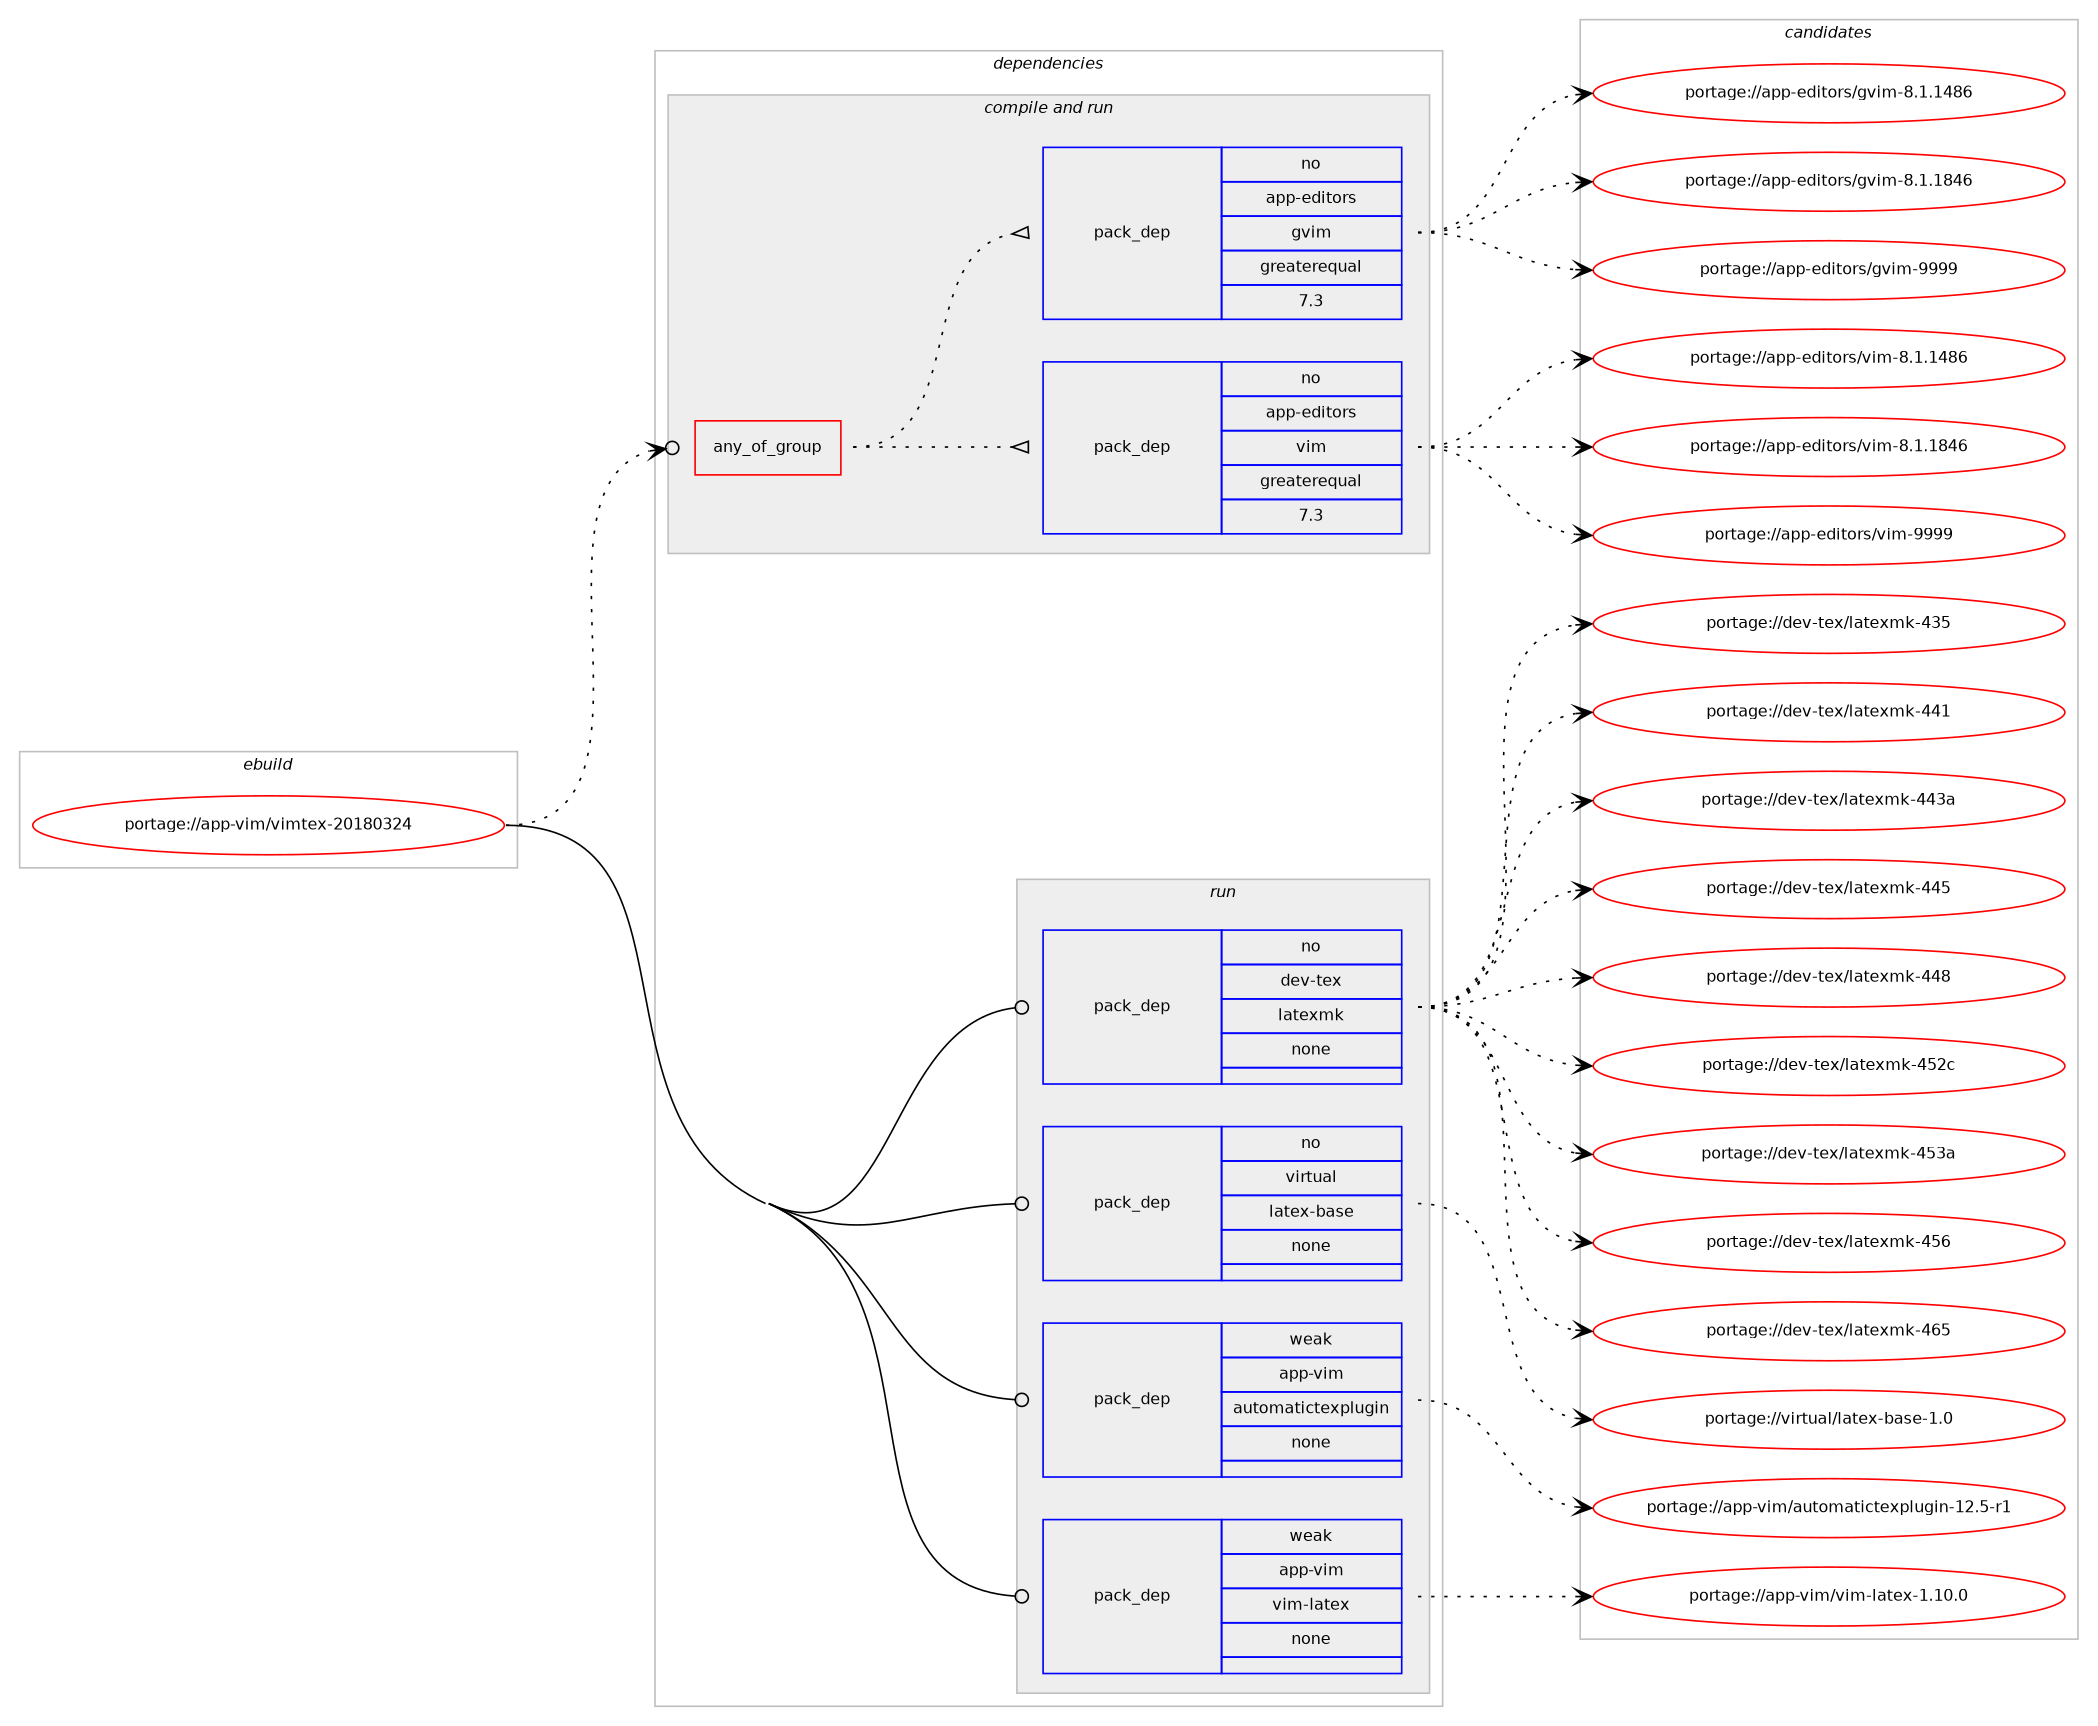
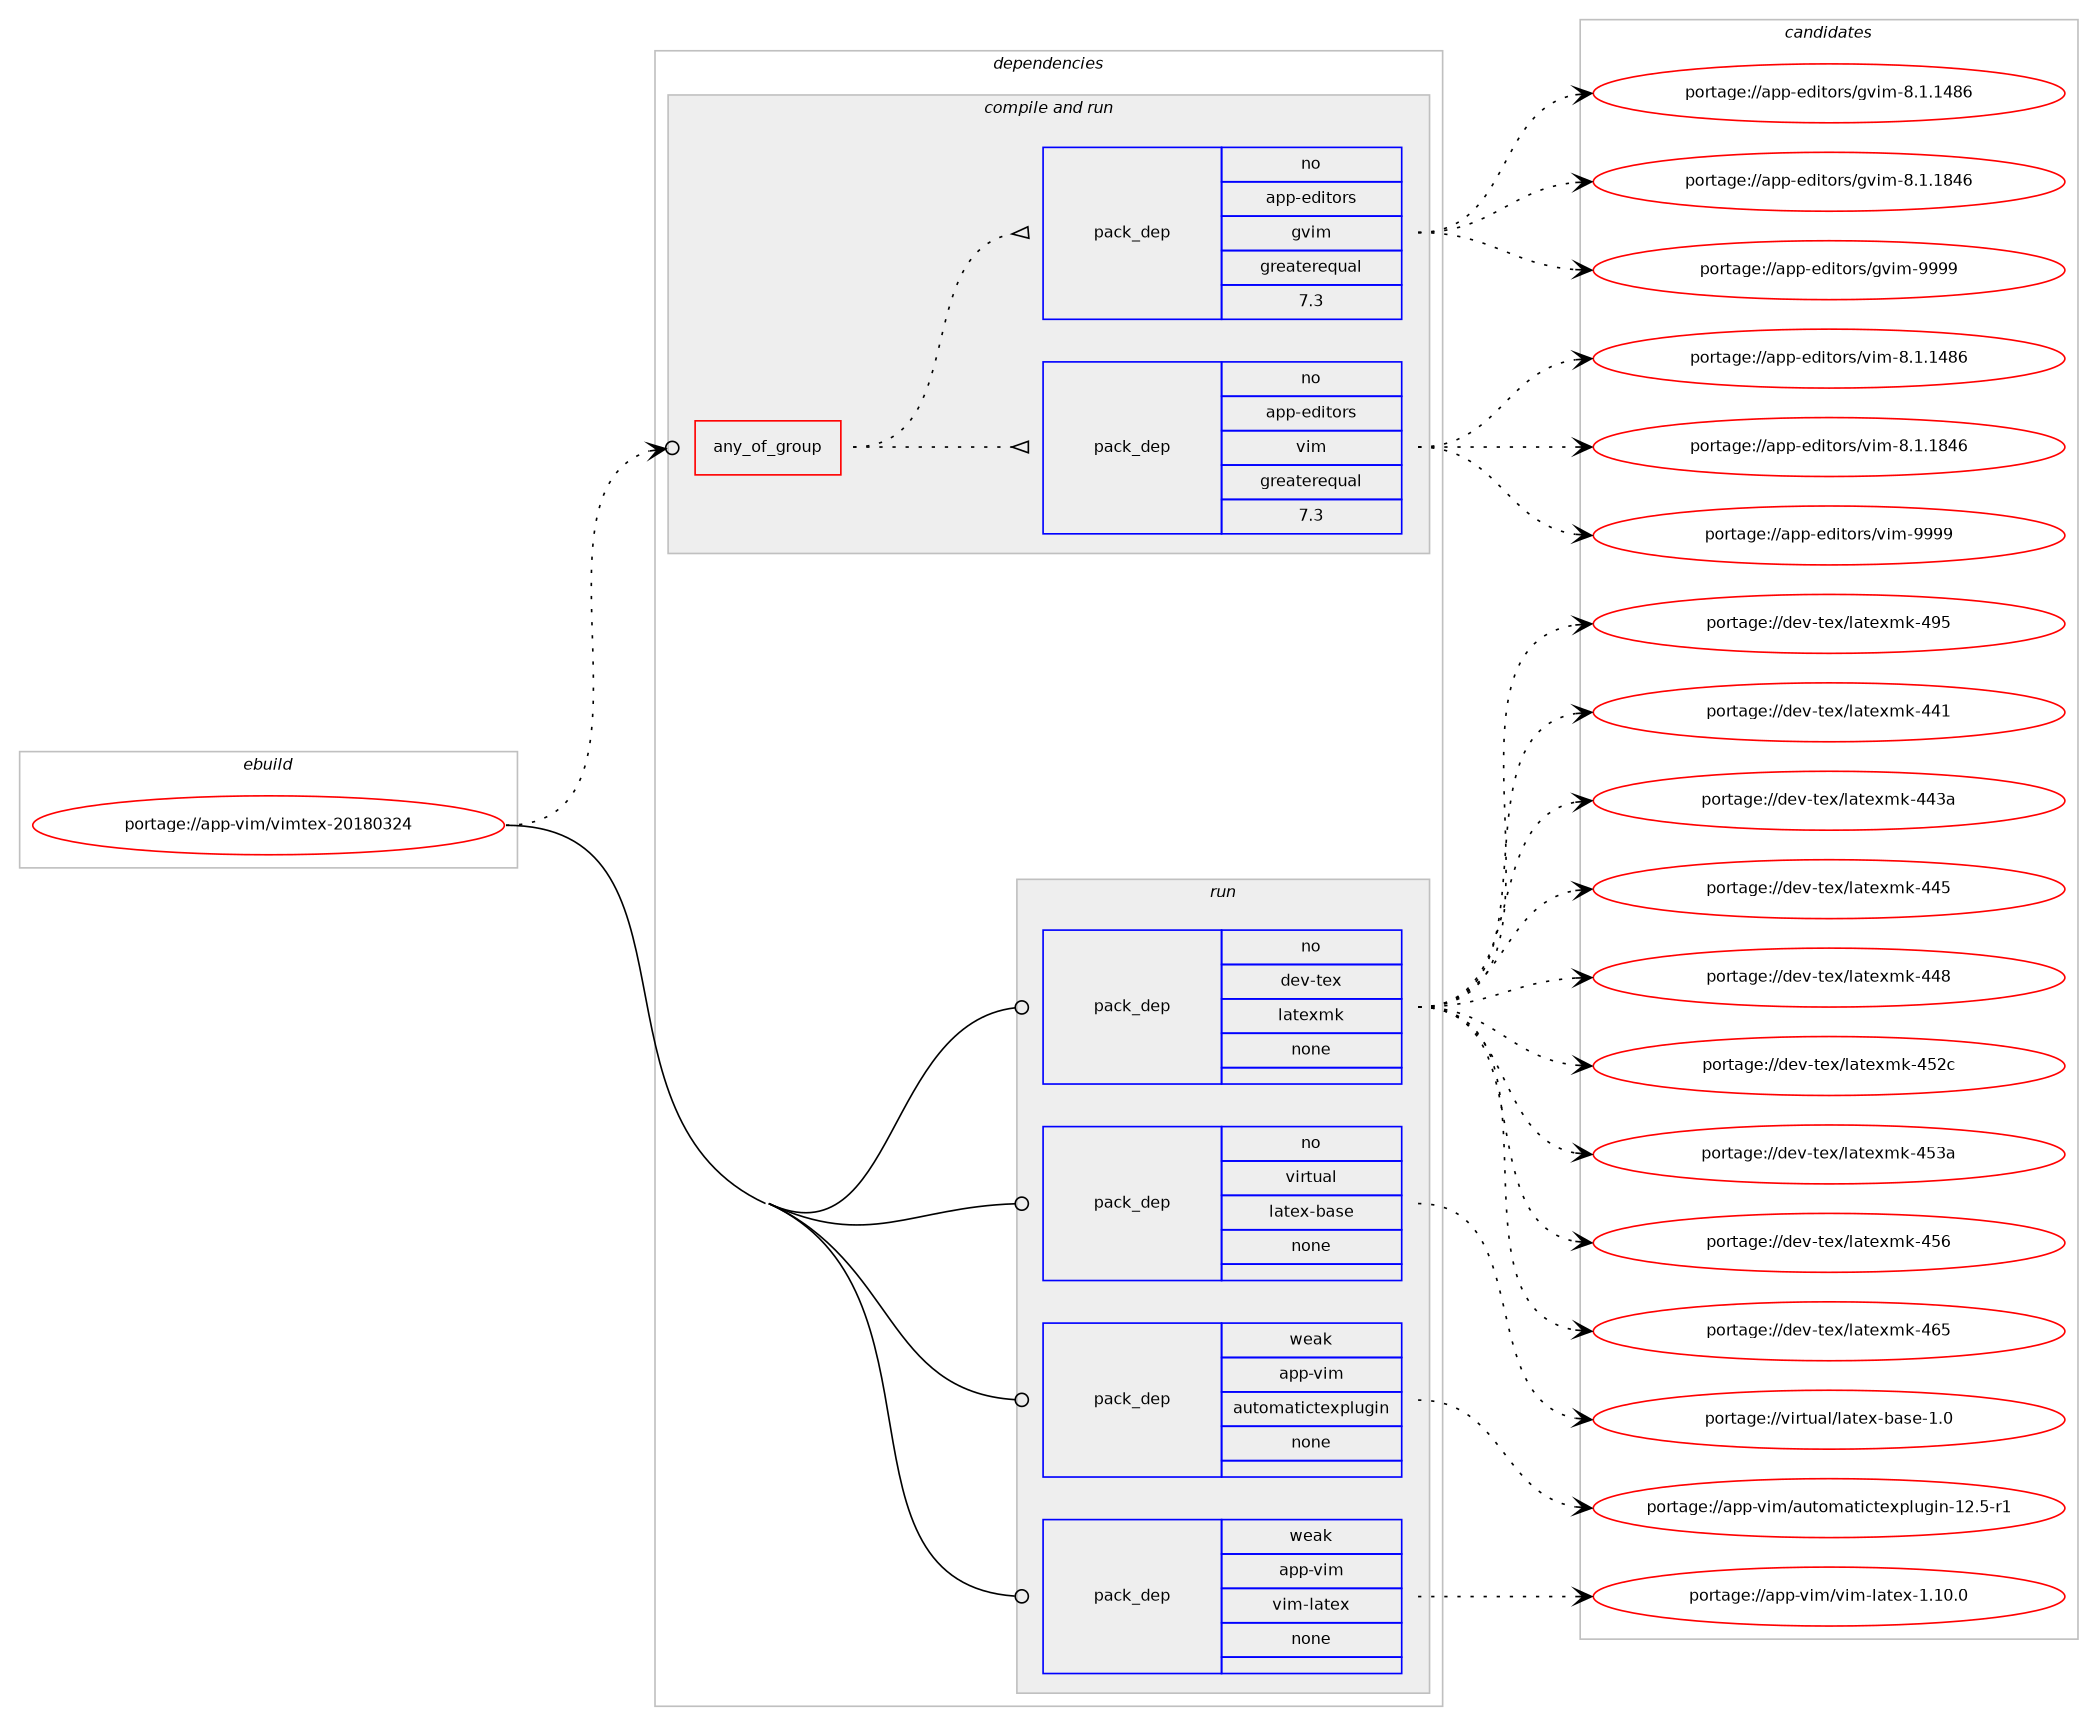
  digraph {
    compound=true
    concentrate=true
    fontname=Helvetica
    fontsize=10
    newrank=true
    rankdir=LR
    ranksep=1.5
    node [color=red fontname=Helvetica fontsize=10]
    edge [arrowhead=vee headport=w style=dotted tailport=e weight=100]
    n1 [label="portage://app-vim/vimtex-20180324" width=4]
    n2 [color=blue label=<<TABLE BORDER="0" CELLBORDER="1" CELLSPACING="0" CELLPADDING="4" WIDTH="220"><TR><TD ROWSPAN="6" CELLPADDING="30">pack_dep</TD></TR><TR><TD WIDTH="110">no</TD></TR><TR><TD>app-editors</TD></TR><TR><TD>vim</TD></TR><TR><TD>greaterequal</TD></TR><TR><TD>7.3</TD></TR></TABLE>> shape=none]
    n3 [color=blue label=<<TABLE BORDER="0" CELLBORDER="1" CELLSPACING="0" CELLPADDING="4" WIDTH="220"><TR><TD ROWSPAN="6" CELLPADDING="30">pack_dep</TD></TR><TR><TD WIDTH="110">no</TD></TR><TR><TD>app-editors</TD></TR><TR><TD>gvim</TD></TR><TR><TD>greaterequal</TD></TR><TR><TD>7.3</TD></TR></TABLE>> shape=none]
    n4 [label=<<TABLE BORDER="0" CELLBORDER="1" CELLSPACING="0" CELLPADDING="4"><TR><TD CELLPADDING="10">any_of_group</TD></TR></TABLE>> shape=none]
    n5 [color=blue label=<<TABLE BORDER="0" CELLBORDER="1" CELLSPACING="0" CELLPADDING="4" WIDTH="220"><TR><TD ROWSPAN="6" CELLPADDING="30">pack_dep</TD></TR><TR><TD WIDTH="110">no</TD></TR><TR><TD>dev-tex</TD></TR><TR><TD>latexmk</TD></TR><TR><TD>none</TD></TR><TR><TD></TD></TR></TABLE>> shape=none]
    n6 [color=blue label=<<TABLE BORDER="0" CELLBORDER="1" CELLSPACING="0" CELLPADDING="4" WIDTH="220"><TR><TD ROWSPAN="6" CELLPADDING="30">pack_dep</TD></TR><TR><TD WIDTH="110">no</TD></TR><TR><TD>virtual</TD></TR><TR><TD>latex-base</TD></TR><TR><TD>none</TD></TR><TR><TD></TD></TR></TABLE>> shape=none]
    n7 [color=blue label=<<TABLE BORDER="0" CELLBORDER="1" CELLSPACING="0" CELLPADDING="4" WIDTH="220"><TR><TD ROWSPAN="6" CELLPADDING="30">pack_dep</TD></TR><TR><TD WIDTH="110">weak</TD></TR><TR><TD>app-vim</TD></TR><TR><TD>automatictexplugin</TD></TR><TR><TD>none</TD></TR><TR><TD></TD></TR></TABLE>> shape=none]
    n8 [color=blue label=<<TABLE BORDER="0" CELLBORDER="1" CELLSPACING="0" CELLPADDING="4" WIDTH="220"><TR><TD ROWSPAN="6" CELLPADDING="30">pack_dep</TD></TR><TR><TD WIDTH="110">weak</TD></TR><TR><TD>app-vim</TD></TR><TR><TD>vim-latex</TD></TR><TR><TD>none</TD></TR><TR><TD></TD></TR></TABLE>> shape=none]
    n9 [label="portage://app-editors/vim-8.1.1486" width=4]
    n10 [label="portage://app-editors/vim-8.1.1846" width=4]
    n11 [label="portage://app-editors/vim-9999" width=4]
    n12 [label="portage://app-editors/gvim-8.1.1486" width=4]
    n13 [label="portage://app-editors/gvim-8.1.1846" width=4]
    n14 [label="portage://app-editors/gvim-9999" width=4]
-   n15 [label="portage://dev-tex/latexmk-435" width=4]
+   n15 [label="portage://dev-tex/latexmk-495" width=4]
    n16 [label="portage://dev-tex/latexmk-441" width=4]
    n17 [label="portage://dev-tex/latexmk-443a" width=4]
    n18 [label="portage://dev-tex/latexmk-445" width=4]
    n19 [label="portage://dev-tex/latexmk-448" width=4]
    n20 [label="portage://dev-tex/latexmk-452c" width=4]
    n21 [label="portage://dev-tex/latexmk-453a" width=4]
    n22 [label="portage://dev-tex/latexmk-456" width=4]
    n23 [label="portage://dev-tex/latexmk-465" width=4]
    n24 [label="portage://virtual/latex-base-1.0" width=4]
    n25 [label="portage://app-vim/automatictexplugin-12.5-r1" width=4]
    n26 [label="portage://app-vim/vim-latex-1.10.0" width=4]
    subgraph cluster_1 {
      color=gray
      label=<<i>ebuild</i>>
      n1
    }
    subgraph cluster_2 {
      color=gray
      label=<<i>dependencies</i>>
      subgraph cluster_3 {
        color=gray
        fillcolor="#eeeeee"
        label=<<i>compile</i>>
        style=filled
      }
      subgraph cluster_4 {
        color=gray
        fillcolor="#eeeeee"
        label=<<i>compile and run</i>>
        style=filled
        subgraph sub_5 {
          color=gray
          fillcolor="#eeeeee"
          label=<<i>compile and run</i>>
          style=filled
          n4
          subgraph sub_6 {
            color=gray
            fillcolor="#eeeeee"
            label=<<i>compile and run</i>>
            style=filled
            n2
          }
          subgraph sub_7 {
            color=gray
            fillcolor="#eeeeee"
            label=<<i>compile and run</i>>
            style=filled
            n3
          }
        }
      }
      subgraph cluster_8 {
        color=gray
        fillcolor="#eeeeee"
        label=<<i>run</i>>
        style=filled
        subgraph sub_9 {
          color=gray
          fillcolor="#eeeeee"
          label=<<i>run</i>>
          style=filled
          n5
        }
        subgraph sub_10 {
          color=gray
          fillcolor="#eeeeee"
          label=<<i>run</i>>
          style=filled
          n6
        }
        subgraph sub_11 {
          color=gray
          fillcolor="#eeeeee"
          label=<<i>run</i>>
          style=filled
          n7
        }
        subgraph sub_12 {
          color=gray
          fillcolor="#eeeeee"
          label=<<i>run</i>>
          style=filled
          n8
        }
      }
    }
    subgraph cluster_13 {
      color=gray
      label=<<i>candidates</i>>
      rank=same
      subgraph sub_14 {
        color=black
        label=<<i>candidates</i>>
        nodesep=1
        rank=same
        n9
        n10
        n11
      }
      subgraph sub_15 {
        color=black
        label=<<i>candidates</i>>
        nodesep=1
        rank=same
        n12
        n13
        n14
      }
      subgraph sub_16 {
        color=black
        label=<<i>candidates</i>>
        nodesep=1
        rank=same
        n15
        n16
        n17
        n18
        n19
        n20
        n21
        n22
        n23
      }
      subgraph sub_17 {
        color=black
        label=<<i>candidates</i>>
        nodesep=1
        rank=same
        n24
      }
      subgraph sub_18 {
        color=black
        label=<<i>candidates</i>>
        nodesep=1
        rank=same
        n25
      }
      subgraph sub_19 {
        color=black
        label=<<i>candidates</i>>
        nodesep=1
        rank=same
        n26
      }
    }
    n1 -> n4 [arrowhead=odotvee weight=20]
    n1 -> n5 [arrowhead=odot style=solid weight=20]
    n1 -> n6 [arrowhead=odot style=solid weight=20]
    n1 -> n7 [arrowhead=odot style=solid weight=20]
    n1 -> n8 [arrowhead=odot style=solid weight=20]
    n2 -> n9
    n2 -> n10
    n2 -> n11
    n3 -> n12
    n3 -> n13
    n3 -> n14
    n4 -> n2 [arrowhead=oinv weight=20]
    n4 -> n3 [arrowhead=oinv weight=20]
    n5 -> n15
    n5 -> n16
    n5 -> n17
    n5 -> n18
    n5 -> n19
    n5 -> n20
    n5 -> n21
    n5 -> n22
    n5 -> n23
    n6 -> n24
    n7 -> n25
    n8 -> n26
  }
